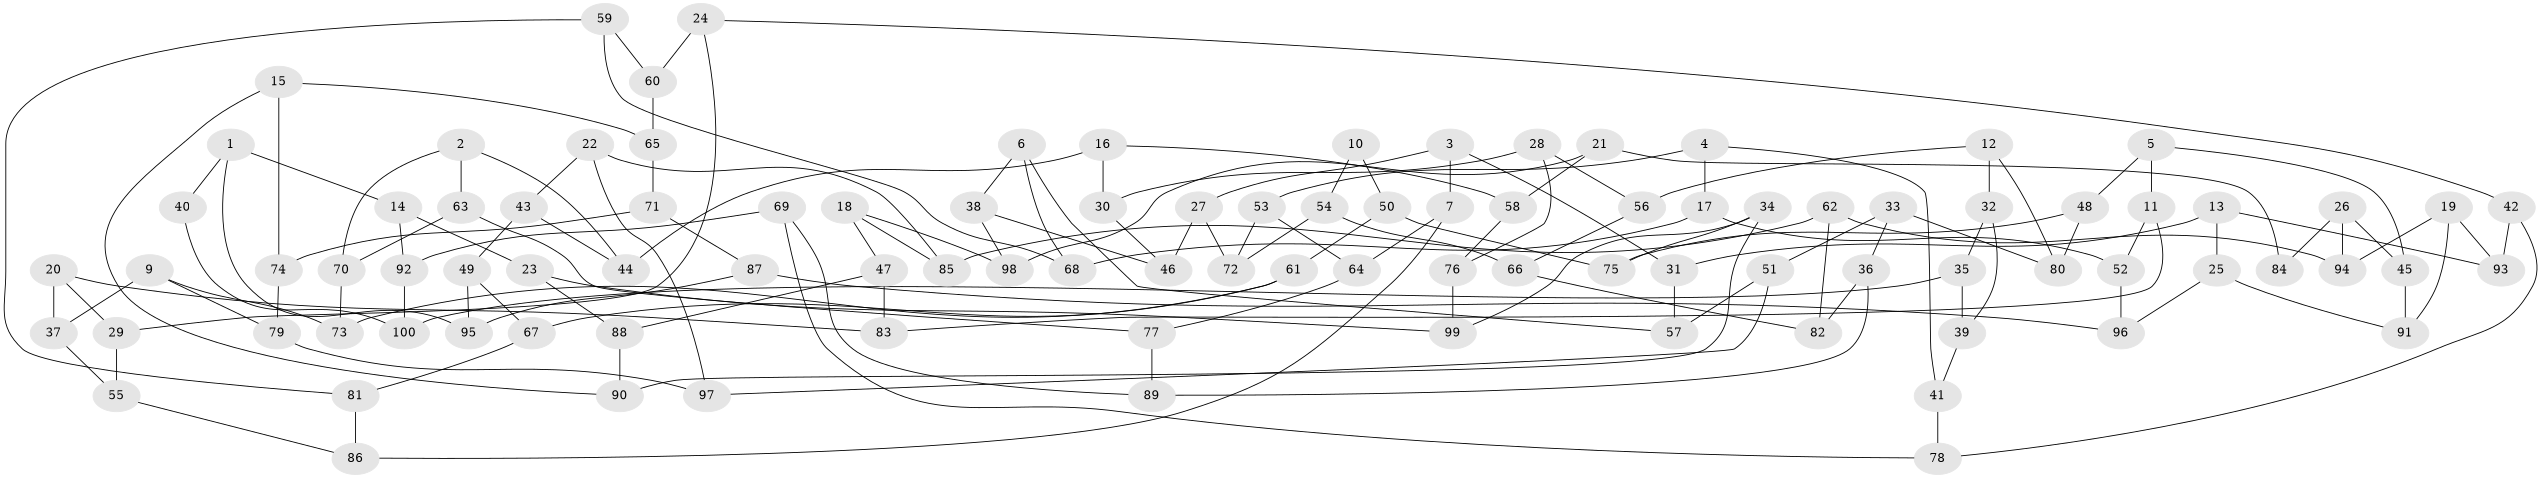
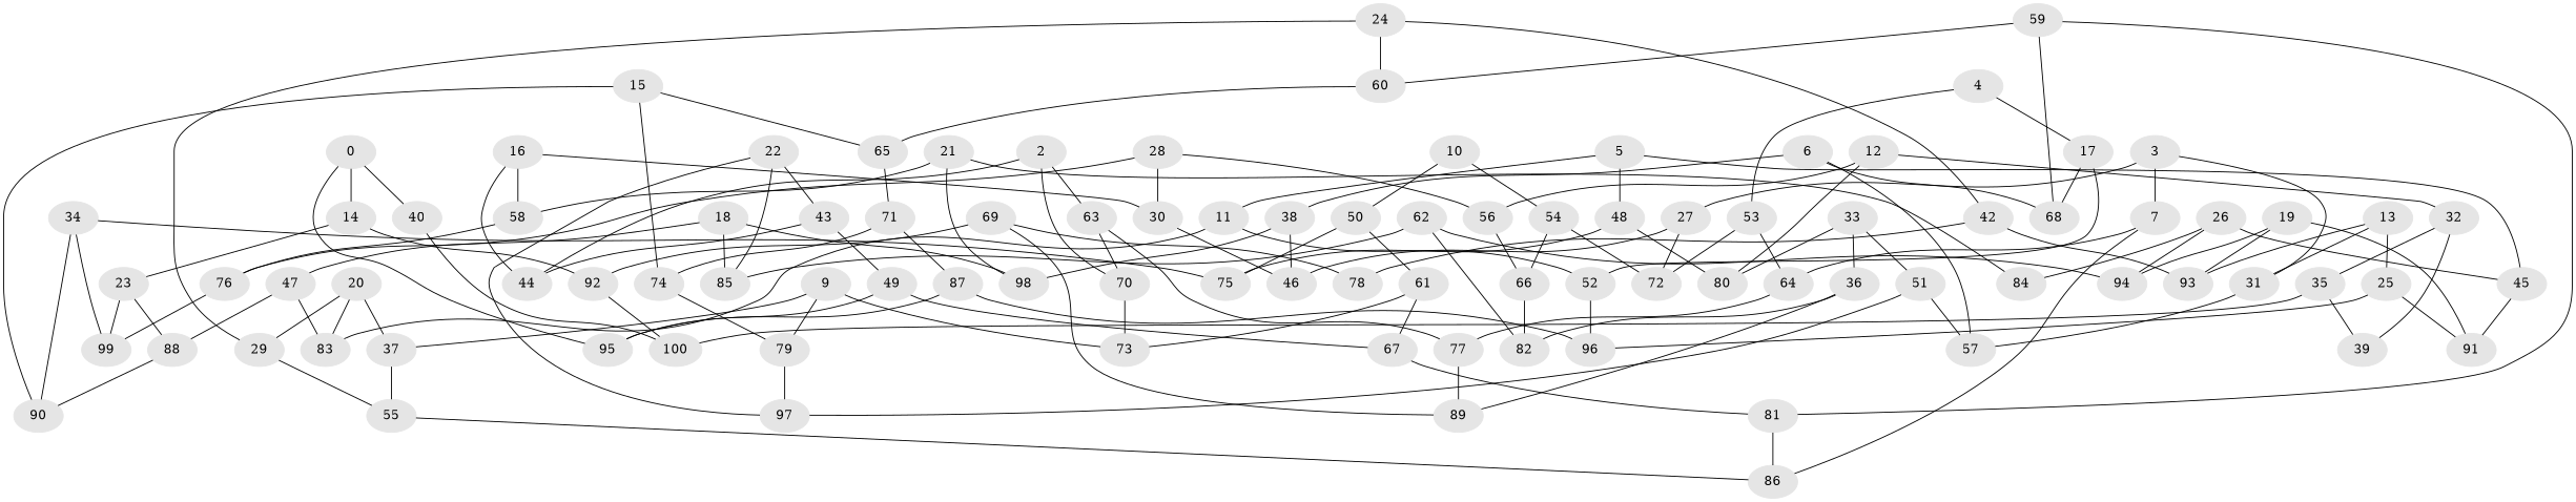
  graph {
    node [color=gray90 style=filled]
-   1
+   1 [label=0]
    14
    40
    95
    23
    92
    100
    2
    44
    63
    70
    77
    73
    3
    7
    27
    31
    64
    86
    46
    72
    57
    4
    17
-   41
    53
    68
    52
    78
    5
    11
    45
    48
    83
    91
    80
    75
    6
    38
    98
    10
    50
    54
    9
    37
    79
    55
    97
    61
    66
    96
    12
    32
    56
    35
    39
    13
    25
    93
    88
    99
    15
    65
    74
    90
    71
    16
    30
    58
    76
    18
    47
    85
    19
    94
    20
    29
    21
    84
    22
    43
    49
    24
    42
    60
    26
    28
    33
    36
    51
    82
    89
    34
    67
    81
    59
    62
    87
    69
    1 -- 14
    1 -- 40
    1 -- 95
    14 -- 23
    14 -- 92
    40 -- 100
    23 -- 88
    23 -- 99
    92 -- 100
    2 -- 44
    2 -- 63
    2 -- 70
    63 -- 70
    63 -- 77
    70 -- 73
    77 -- 89
    3 -- 7
    3 -- 27
    3 -- 31
    7 -- 64
    7 -- 86
    27 -- 46
    27 -- 72
    31 -- 57
    64 -- 77
    4 -- 17
-   4 -- 41
    4 -- 53
    17 -- 68
    17 -- 52
-   41 -- 78
    53 -- 64
    53 -- 72
    52 -- 96
    5 -- 11
    5 -- 45
    5 -- 48
    11 -- 52
    11 -- 83
    45 -- 91
    48 -- 80
    48 -- 75
    6 -- 57
    6 -- 68
    6 -- 38
    38 -- 46
    38 -- 98
    10 -- 50
    10 -- 54
    50 -- 75
    50 -- 61
    54 -- 72
    54 -- 66
    9 -- 73
    9 -- 37
    9 -- 79
    37 -- 55
    79 -- 97
    55 -- 86
    61 -- 73
    61 -- 67
    66 -- 82
    12 -- 80
    12 -- 32
    12 -- 56
    32 -- 35
    32 -- 39
    56 -- 66
    35 -- 100
    35 -- 39
-   39 -- 41
    13 -- 31
    13 -- 25
    13 -- 93
    25 -- 91
    25 -- 96
    88 -- 90
    15 -- 65
    15 -- 74
    15 -- 90
    65 -- 71
    74 -- 79
    71 -- 74
    71 -- 87
    16 -- 44
    16 -- 30
    16 -- 58
    30 -- 46
    58 -- 76
    76 -- 99
    18 -- 98
    18 -- 47
    18 -- 85
    47 -- 83
    47 -- 88
    19 -- 91
    19 -- 93
    19 -- 94
    20 -- 83
    20 -- 37
    20 -- 29
    29 -- 55
    21 -- 98
    21 -- 58
    21 -- 84
    22 -- 97
    22 -- 85
    22 -- 43
    43 -- 44
    43 -- 49
    49 -- 95
    49 -- 67
    24 -- 29
    24 -- 42
    24 -- 60
    42 -- 78
    42 -- 93
    60 -- 65
    26 -- 45
    26 -- 94
    26 -- 84
    28 -- 56
    28 -- 30
    28 -- 76
    33 -- 80
    33 -- 36
    33 -- 51
    36 -- 82
    36 -- 89
    51 -- 57
    51 -- 97
    34 -- 75
    34 -- 99
    34 -- 90
    67 -- 81
    81 -- 86
    59 -- 68
    59 -- 60
    59 -- 81
    62 -- 85
    62 -- 94
    62 -- 82
    87 -- 95
    87 -- 96
    69 -- 92
    69 -- 78
    69 -- 89
  }
